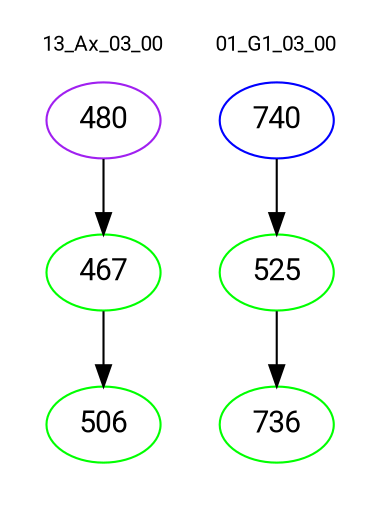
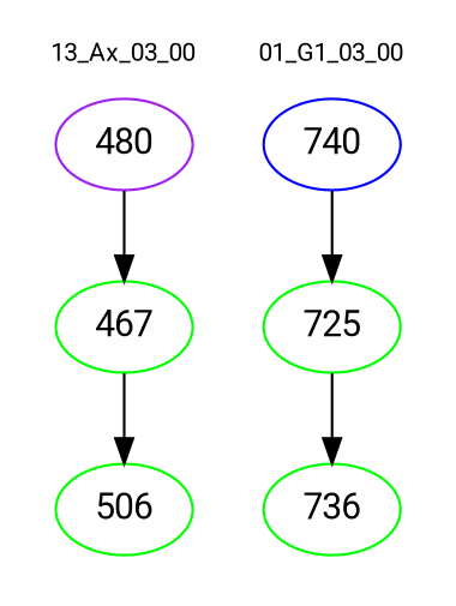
  digraph {
    fontname=Roboto
    node [color=green fontname=Roboto]
    edge [color=black fontname=Roboto]
    n1 [color=purple label=480]
    n2 [label=467]
    n3 [label=506]
    n4 [color=blue label=740]
-   n5 [label=525]
+   n5 [label=725]
    n6 [label=736]
    subgraph cluster_1 {
      color=white
      fontsize=10
      label="13_Ax_03_00"
      n1
      n2
      n3
    }
    subgraph cluster_2 {
      color=white
      fontsize=10
      label="01_G1_03_00"
      n4
      n5
      n6
    }
    n1 -> n2
    n2 -> n3
    n4 -> n5
    n5 -> n6
  }
